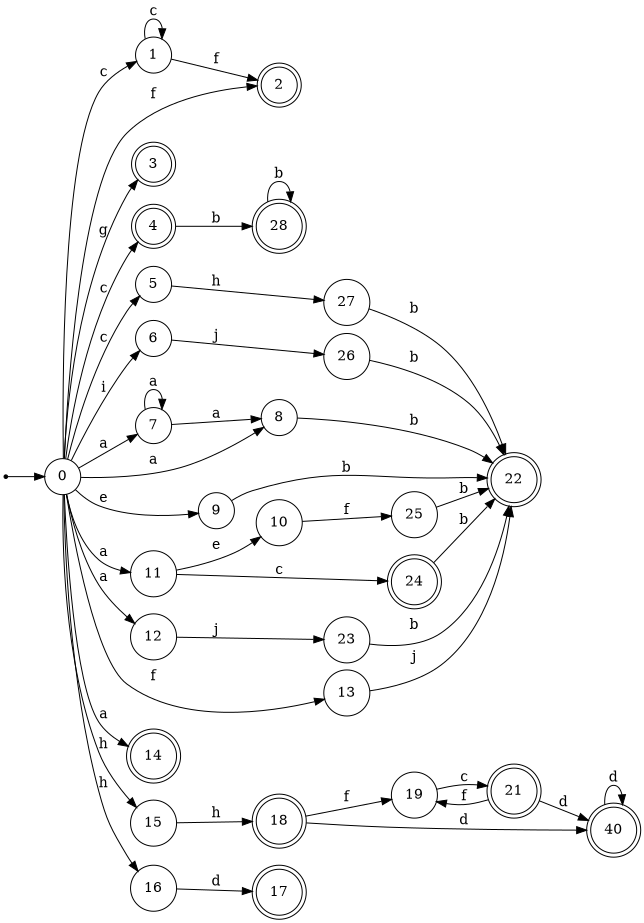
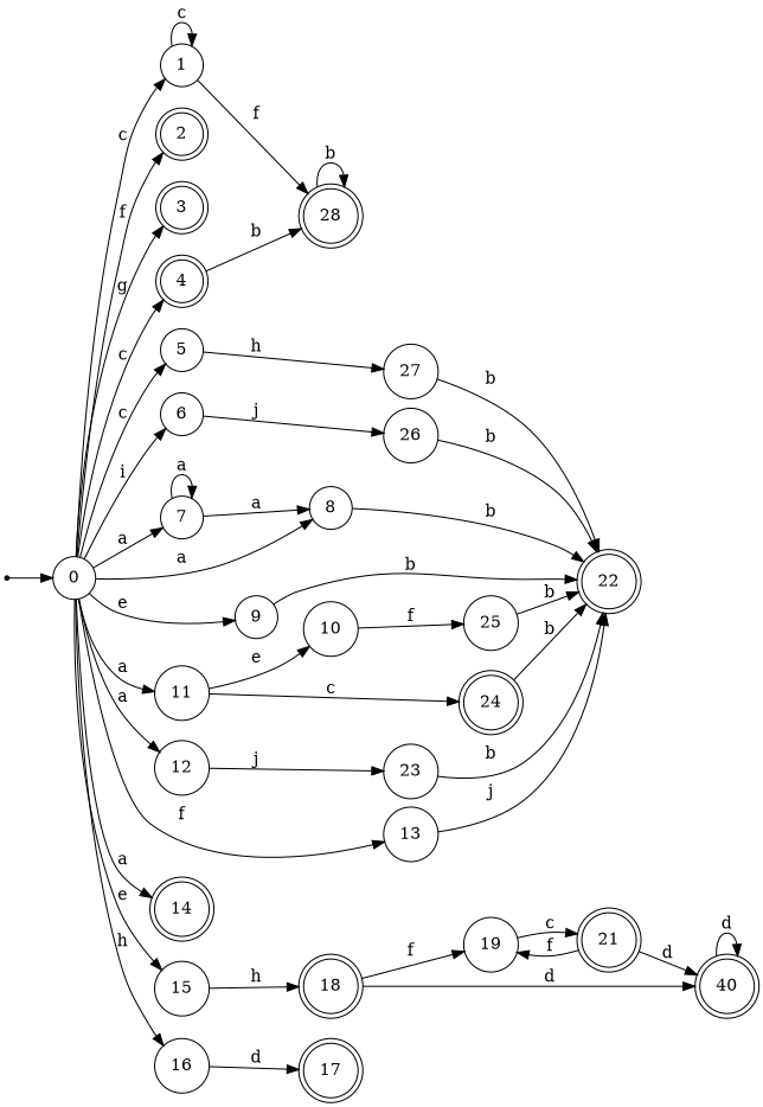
  digraph {
    rankdir=LR
    node [shape=circle]
    dummy0 [shape=point]
    0
    1
    2 [shape=doublecircle]
    3 [shape=doublecircle]
    4 [shape=doublecircle]
    5
    6
    7
    8
    9
    11
    12
    13
    14 [shape=doublecircle]
    15
    16
    28 [shape=doublecircle]
    27
    26
    22 [shape=doublecircle]
    10
    25
    24 [shape=doublecircle]
    23
    18 [shape=doublecircle]
    17 [shape=doublecircle]
    19
    n29 [label=40 shape=doublecircle]
    21 [shape=doublecircle]
    dummy0 -> 0
    0 -> 1 [label=c]
    0 -> 2 [label=f]
    0 -> 3 [label=g]
    0 -> 4 [label=c]
    0 -> 5 [label=c]
    0 -> 6 [label=i]
    0 -> 7 [label=a]
    0 -> 8 [label=a]
    0 -> 9 [label=e]
    0 -> 11 [label=a]
    0 -> 12 [label=a]
    0 -> 13 [label=f]
    0 -> 14 [label=a]
-   0 -> 15 [label=h]
+   0 -> 15 [label=e]
    0 -> 16 [label=h]
    1 -> 1 [label=c]
-   1 -> 2 [label=f]
+   1 -> 28 [label=f]
    4 -> 28 [label=b]
    5 -> 27 [label=h]
    6 -> 26 [label=j]
    7 -> 7 [label=a]
    7 -> 8 [label=a]
    8 -> 22 [label=b]
    9 -> 22 [label=b]
    11 -> 10 [label=e]
    11 -> 24 [label=c]
    12 -> 23 [label=j]
    13 -> 22 [label=j]
    15 -> 18 [label=h]
    16 -> 17 [label=d]
    28 -> 28 [label=b]
    27 -> 22 [label=b]
    26 -> 22 [label=b]
    10 -> 25 [label=f]
    25 -> 22 [label=b]
    24 -> 22 [label=b]
    23 -> 22 [label=b]
    18 -> 19 [label=f]
    18 -> n29 [label=d]
    19 -> 21 [label=c]
    n29 -> n29 [label=d]
    21 -> 19 [label=f]
    21 -> n29 [label=d]
  }
